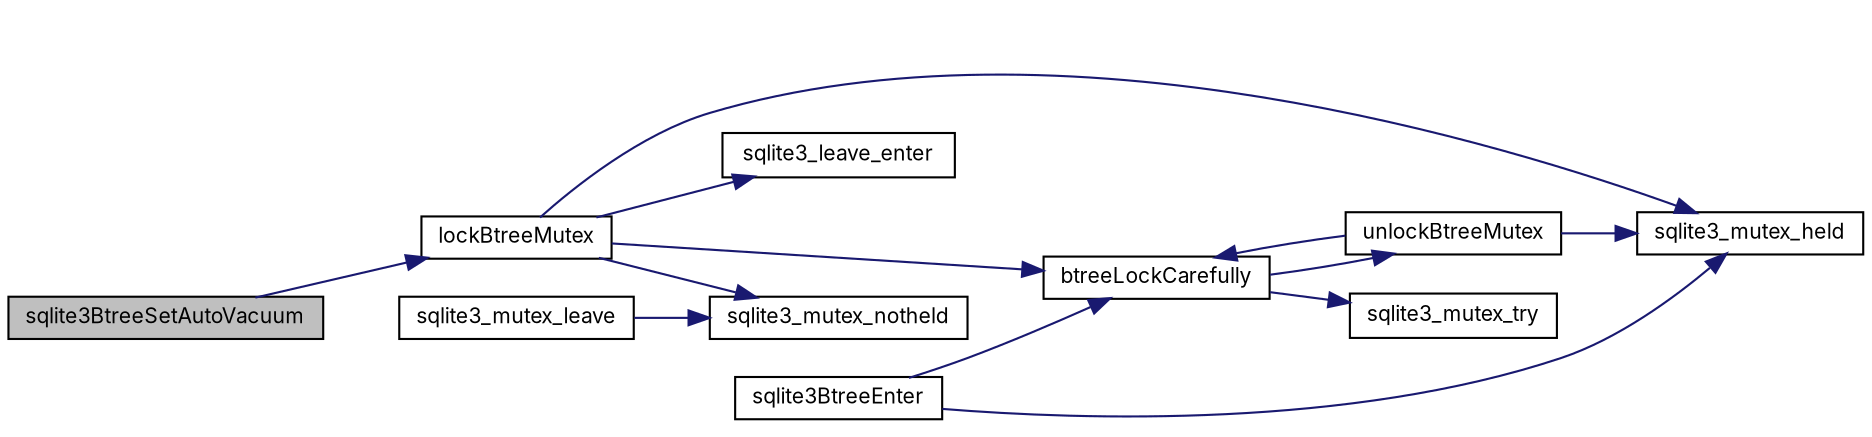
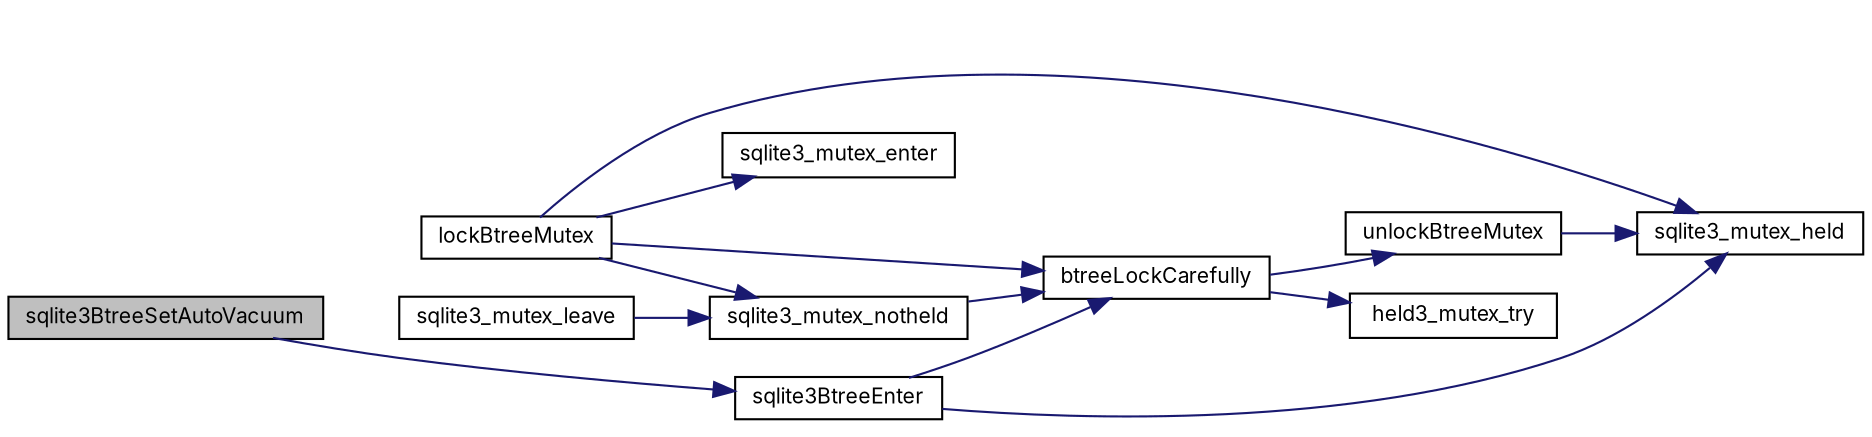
  digraph {
    fontname=Inter
    rankdir=LR
    node [color=black fillcolor=white fontname=Inter fontsize=10 shape=record style=filled]
    edge [color=midnightblue fontname=Inter fontsize=10 labelfontname=FreeSans labelfontsize=10 style=solid]
    n1 [fillcolor=grey75 fontcolor=black height=0.2 label=sqlite3BtreeSetAutoVacuum width=0.4]
    n2 [height=0.2 label=sqlite3BtreeEnter width=0.4]
    n3 [height=0.2 label=sqlite3_mutex_held width=0.4]
    n4 [height=0.2 label=btreeLockCarefully width=0.4]
-   n5 [height=0.2 label=sqlite3_mutex_try width=0.4]
+   n5 [height=0.2 label=held3_mutex_try width=0.4]
    n6 [height=0.2 label=unlockBtreeMutex width=0.4]
    n7 [height=0.2 label=lockBtreeMutex width=0.4]
    n8 [height=0.2 label=sqlite3_mutex_notheld width=0.4]
-   n9 [height=0.2 label=sqlite3_leave_enter width=0.4]
+   n9 [height=0.2 label=sqlite3_mutex_enter width=0.4]
    n10 [height=0.2 label=sqlite3_mutex_leave width=0.4]
-   n1 -> n7
+   n1 -> n2
    n2 -> n3
    n2 -> n4
    n4 -> n5
    n4 -> n6
    n6 -> n3
-   n6 -> n4
+   n8 -> n4
    n7 -> n3
    n7 -> n4
    n7 -> n8
    n7 -> n9
    n10 -> n8
  }
